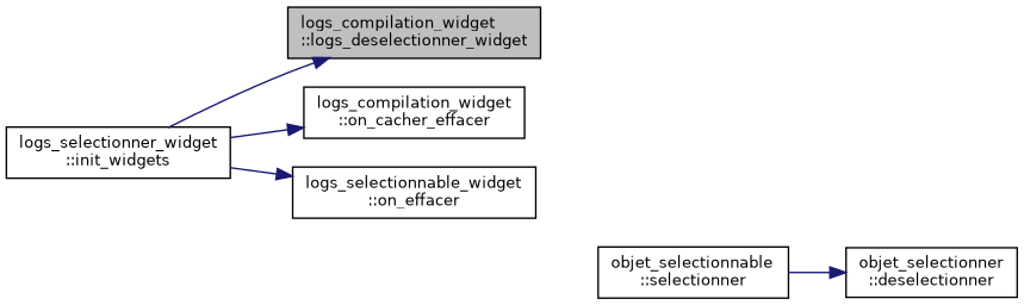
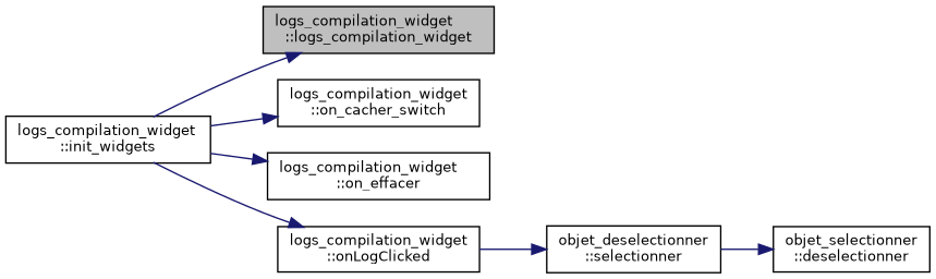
  digraph {
    rankdir=LR
    node [color=black fillcolor=white fontname=Helvetica fontsize=10 shape=record style=filled]
    edge [color=midnightblue fontname=Helvetica fontsize=10 labelfontname=Helvetica labelfontsize=10 style=solid]
-   n1 [fillcolor=grey75 fontcolor=black height=0.2 label="logs_compilation_widget\l::logs_deselectionner_widget" width=0.4]
-   n2 [height=0.2 label="logs_selectionner_widget\l::init_widgets" width=0.4]
-   n3 [height=0.2 label="logs_compilation_widget\l::on_cacher_effacer" width=0.4]
-   n4 [height=0.2 label="logs_selectionnable_widget\l::on_effacer" width=0.4]
-   n6 [height=0.2 label="objet_selectionnable\l::selectionner" width=0.4]
+   n1 [fillcolor=grey75 fontcolor=black height=0.2 label="logs_compilation_widget\l::logs_compilation_widget" width=0.4]
+   n2 [height=0.2 label="logs_compilation_widget\l::init_widgets" width=0.4]
+   n3 [height=0.2 label="logs_compilation_widget\l::on_cacher_switch" width=0.4]
+   n4 [height=0.2 label="logs_compilation_widget\l::on_effacer" width=0.4]
+   n5 [height=0.2 label="logs_compilation_widget\l::onLogClicked" width=0.4]
+   n6 [height=0.2 label="objet_deselectionner\l::selectionner" width=0.4]
    n7 [height=0.2 label="objet_selectionner\l::deselectionner" width=0.4]
    n2 -> n1
    n2 -> n3
    n2 -> n4
+   n2 -> n5
+   n5 -> n6
    n6 -> n7
  }
